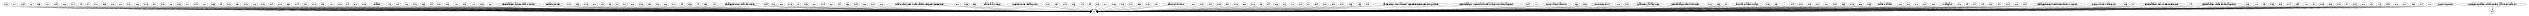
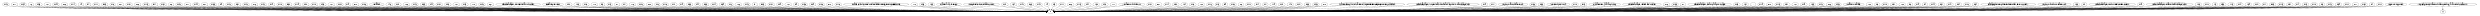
  digraph {
    n1 [label="$r15"]
    n2 [label=r0]
    n3 [label="$r17"]
    n4 [label="$r69"]
    n5 [label="$r6"]
    n6 [label="$r33"]
    n7 [label="$r27"]
    n8 [label="$r29"]
    n9 [label="$r28"]
    n10 [label="$r14"]
    n11 [label="$r9"]
    n12 [label="$r4"]
    n13 [label="$r11"]
    n14 [label="$r25"]
    n15 [label="$r8"]
    n16 [label="$r27"]
    n17 [label="$r21"]
    n18 [label="$r28"]
    n19 [label="$r15"]
    n20 [label="$r14"]
    n21 [label="$r31"]
    n22 [label="$r8"]
    n23 [label="$r23"]
    n24 [label="$r17"]
    n25 [label="$r19"]
    n26 [label="$r21"]
    n27 [label="$r33"]
    n28 [label="$r9"]
    n29 [label="$r13"]
    n30 [label="$r31"]
    n31 [label="$r13"]
    n32 [label="$r16"]
    n33 [label="$r15"]
    n34 [label="$r19"]
    n35 [label="$r10"]
    n36 [label="$r32"]
    n37 [label="$r19"]
    n38 [label="$r10"]
    n39 [label="$r10"]
    n40 [label="$r52"]
    n41 [label="$r27"]
    n42 [label="$r22"]
    n43 [label="$r9"]
    n44 [label="$r10"]
    n45 [label="$r26"]
    n46 [label="'  rm failed!!'"]
    n47 [label="$r46"]
    n48 [label="$r21"]
    n49 [label="$r28"]
    n50 [label="$r15"]
    n51 [label="$r35"]
    n52 [label="$r9"]
    n53 [label="$r21"]
    n54 [label="$r13"]
    n55 [label="$r27"]
    n56 [label="$r15"]
    n57 [label="$r10"]
    n58 [label="$r23"]
    n59 [label="$r67"]
-   n60 [label="'refreshPackages: applying deltas to bundles'"]
+   n60 [label="'refreshPackages: services deltas to bundles'"]
    n61 [label="'Releasing services'"]
    n62 [label="$r12"]
    n63 [label="$r23"]
    n64 [label="$r18"]
    n65 [label="$r10"]
    n66 [label="$r3"]
    n67 [label="$r5"]
    n68 [label="$r7"]
    n69 [label="$r7"]
    n70 [label="$r18"]
    n71 [label="$r28"]
    n72 [label="$r20"]
    n73 [label="$r8"]
    n74 [label="$r18"]
    n75 [label="$r11"]
    n76 [label="$r9"]
    n77 [label="$r33"]
    n78 [label="$r9"]
    n79 [label="$r33"]
    n80 [label="$r24"]
-   n81 [label="'PackageAdminImpl: restart the bundles'"]
    n82 [label="$r39"]
    n83 [label="$r6"]
    n84 [label="$r26"]
    n85 [label="$r15"]
    n86 [label=r0]
    n87 [label="$r25"]
    n88 [label="$r21"]
    n89 [label="$r19"]
    n90 [label="$r21"]
    n91 [label="$r9"]
    n92 [label="$r58"]
    n93 [label="$r29"]
    n94 [label="$r28"]
    n95 [label="$r12"]
    n96 [label="$r18"]
    n97 [label="'Unable to find system bundle manifest META-INF/MANIFEST.MF'"]
    n98 [label="$r12"]
    n99 [label="$r33"]
    n100 [label="$r35"]
    n101 [label="'Classes array is empty'"]
    n102 [label="'unregisterService: releasing users'"]
    n103 [label="$r27"]
    n104 [label="$r34"]
    n105 [label="$r40"]
    n106 [label="$r63"]
    n107 [label="$r42"]
    n108 [label="$r9"]
    n109 [label="$r5"]
    n110 [label="$r11"]
    n111 [label="$r26"]
    n112 [label="$r15"]
    n113 [label="$r47"]
    n114 [label="$r30"]
    n115 [label="$r31"]
    n116 [label="$r11"]
    n117 [label="'->Framework shutdown'"]
    n118 [label="$r21"]
    n119 [label="$r21"]
    n120 [label="$r14"]
    n121 [label="$r22"]
    n122 [label="$r24"]
    n123 [label="$r18"]
    n124 [label="$r20"]
    n125 [label="$r16"]
    n126 [label="$r3"]
    n127 [label="$r9"]
    n128 [label="$r28"]
    n129 [label="$r8"]
    n130 [label="$r10"]
    n131 [label="$r14"]
    n132 [label="$r7"]
    n133 [label="$r19"]
    n134 [label="$r21"]
    n135 [label="$r40"]
    n136 [label="$r27"]
    n137 [label="$r33"]
    n138 [label="$r35"]
    n139 [label="$r10"]
    n140 [label="'StartLevelImpl: doSetStartLevel: STARTLEVEL_CHANGED event published'"]
    n141 [label="'refreshPackages: Suspend each bundle and acquire its state change lock'"]
    n142 [label="$r19"]
    n143 [label="$r17"]
    n144 [label="'Trying to launch framework'"]
    n145 [label="$r36"]
    n146 [label="$r33"]
    n147 [label="'Service object is null'"]
    n148 [label="$r10"]
    n149 [label="$r15"]
    n150 [label="@parameter0: java.lang.String"]
    n151 [label="'refreshPackages: refresh the bundles'"]
    n152 [label="$r18"]
    n153 [label="$r33"]
    n154 [label="$r7"]
-   n155 [label="'and: clean up adaptor storage'"]
+   n155 [label="'refreshPackages: clean up adaptor storage'"]
    n156 [label="$r23"]
    n157 [label="$r37"]
    n158 [label="''"]
    n159 [label="$r19"]
    n160 [label="$r10"]
    n161 [label="$r15"]
    n162 [label="$r21"]
    n163 [label="$r21"]
    n164 [label="$r19"]
    n165 [label="$r35"]
    n166 [label="$r13"]
    n167 [label="$r26"]
    n168 [label="$r35"]
    n169 [label="'Unable to read file'"]
    n170 [label="$r22"]
    n171 [label="$r8"]
    n172 [label="$r10"]
    n173 [label="$r21"]
    n174 [label="$r20"]
-   n175 [label="'  no classpath'"]
    n176 [label="$r8"]
    n177 [label="$r9"]
    n178 [label="$r4"]
    n179 [label="$r19"]
    n180 [label="$r37"]
    n181 [label="$r47"]
    n182 [label="$r24"]
    n183 [label="$r18"]
    n184 [label="$r34"]
    n185 [label="'PackageAdminImpl.doResolveBundles: Error occured :'"]
    n186 [label="<org.eclipse.osgi.framework.debug.Debug: java.io.PrintStream out>"]
    n187 [label="$r1"]
    n188 [label="'Trying to shutdown Framework'"]
    n189 [label="$r33"]
    n190 [label="$r7"]
    n191 [label="'refreshPackages: send out RESOLVED events'"]
    n192 [label="$r19"]
    n193 [label="'refreshPackages: release the file change locks'"]
    n194 [label="$r23"]
    n195 [label="$r10"]
    n196 [label="$r5"]
    n197 [label="$r53"]
    n198 [label="$r15"]
    n199 [label="$r14"]
    n200 [label="$r39"]
    n201 [label="$r27"]
    n202 [label="$r7"]
    n203 [label="$r25"]
    n204 [label="$r15"]
    n205 [label="$r27"]
    n206 [label="$r4"]
    n207 [label="$r15"]
    n208 [label="$r10"]
    n209 [label="$r3"]
    n210 [label="$r15"]
    n211 [label="$r39"]
    n212 [label="$r12"]
    n213 [label="$r17"]
    n214 [label="$r32"]
    n215 [label="$r4"]
    n216 [label="$r12"]
    n217 [label="'Type not supported'"]
    n1 -> n2
    n3 -> n2
    n4 -> n2
    n5 -> n2
    n6 -> n2
    n7 -> n2
    n8 -> n2
    n9 -> n2
    n10 -> n2
    n11 -> n2
    n12 -> n2
    n13 -> n2
    n14 -> n2
    n15 -> n2
    n16 -> n2
    n17 -> n2
    n18 -> n2
    n19 -> n2
    n20 -> n2
    n21 -> n2
    n22 -> n2
    n23 -> n2
    n24 -> n2
    n25 -> n2
    n26 -> n2
    n27 -> n2
    n28 -> n2
    n29 -> n2
    n30 -> n2
    n31 -> n2
    n32 -> n2
    n33 -> n2
    n34 -> n2
    n35 -> n2
    n36 -> n2
    n37 -> n2
    n38 -> n2
    n39 -> n2
    n40 -> n2
    n41 -> n2
    n42 -> n2
    n43 -> n2
    n44 -> n2
    n45 -> n2
    n46 -> n2
    n47 -> n2
    n48 -> n2
    n49 -> n2
    n50 -> n2
    n51 -> n2
    n52 -> n2
    n53 -> n2
    n54 -> n2
    n55 -> n2
    n56 -> n2
    n57 -> n2
    n58 -> n2
    n59 -> n2
    n60 -> n2
    n61 -> n2
    n62 -> n2
    n63 -> n2
    n64 -> n2
    n65 -> n2
    n66 -> n2
    n67 -> n2
    n68 -> n2
    n69 -> n2
    n70 -> n2
    n71 -> n2
    n72 -> n2
    n73 -> n2
    n74 -> n2
    n75 -> n2
    n76 -> n2
    n77 -> n2
    n78 -> n2
    n79 -> n2
    n80 -> n2
-   n81 -> n2
    n82 -> n2
    n83 -> n2
    n84 -> n2
    n85 -> n2
    n86 -> n2
    n87 -> n2
    n88 -> n2
    n89 -> n2
    n90 -> n2
    n91 -> n2
    n92 -> n2
    n93 -> n2
    n94 -> n2
    n95 -> n2
    n96 -> n2
    n97 -> n2
    n98 -> n2
    n99 -> n2
    n100 -> n2
    n101 -> n2
    n102 -> n2
    n103 -> n2
    n104 -> n2
    n105 -> n2
    n106 -> n2
    n107 -> n2
    n108 -> n2
    n109 -> n2
    n110 -> n2
    n111 -> n2
    n112 -> n2
    n113 -> n2
    n114 -> n2
    n115 -> n2
    n116 -> n2
    n117 -> n2
    n118 -> n2
    n119 -> n2
    n120 -> n2
    n121 -> n2
    n122 -> n2
    n123 -> n2
    n124 -> n2
    n125 -> n2
    n126 -> n2
    n127 -> n2
    n128 -> n2
    n129 -> n2
    n130 -> n2
    n131 -> n2
    n132 -> n2
    n133 -> n2
    n134 -> n2
    n135 -> n2
    n136 -> n2
    n137 -> n2
    n138 -> n2
    n139 -> n2
    n140 -> n2
    n141 -> n2
    n142 -> n2
    n143 -> n2
    n144 -> n2
    n145 -> n2
    n146 -> n2
    n147 -> n2
    n148 -> n2
    n149 -> n2
    n150 -> n2
    n151 -> n2
    n152 -> n2
    n153 -> n2
    n154 -> n2
    n155 -> n2
    n156 -> n2
    n157 -> n2
    n158 -> n2
    n159 -> n2
    n160 -> n2
    n161 -> n2
    n162 -> n2
    n163 -> n2
    n164 -> n2
    n165 -> n2
    n166 -> n2
    n167 -> n2
    n168 -> n2
    n169 -> n2
    n170 -> n2
    n171 -> n2
    n172 -> n2
    n173 -> n2
    n174 -> n2
-   n175 -> n2
    n176 -> n2
    n177 -> n2
    n178 -> n2
    n179 -> n2
    n180 -> n2
    n181 -> n2
    n182 -> n2
    n183 -> n2
    n184 -> n2
    n185 -> n2
    n186 -> n187
    n188 -> n2
    n189 -> n2
    n190 -> n2
    n191 -> n2
    n192 -> n2
    n193 -> n2
    n194 -> n2
    n195 -> n2
    n196 -> n2
    n197 -> n2
    n198 -> n2
    n199 -> n2
    n200 -> n2
    n201 -> n2
    n202 -> n2
    n203 -> n2
    n204 -> n2
    n205 -> n2
    n206 -> n2
    n207 -> n2
    n208 -> n2
    n209 -> n2
    n210 -> n2
    n211 -> n2
    n212 -> n2
    n213 -> n2
    n214 -> n2
    n215 -> n2
    n216 -> n2
    n217 -> n2
  }
